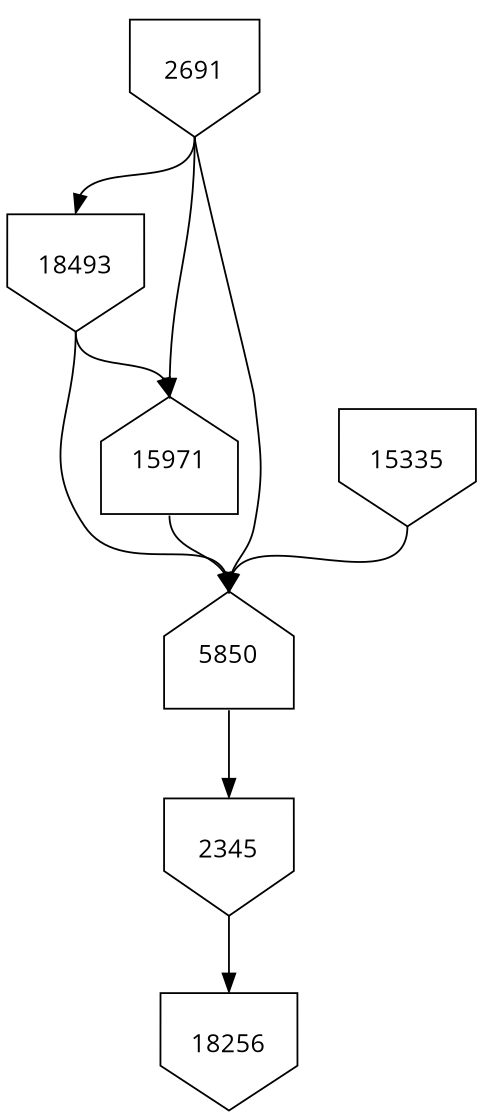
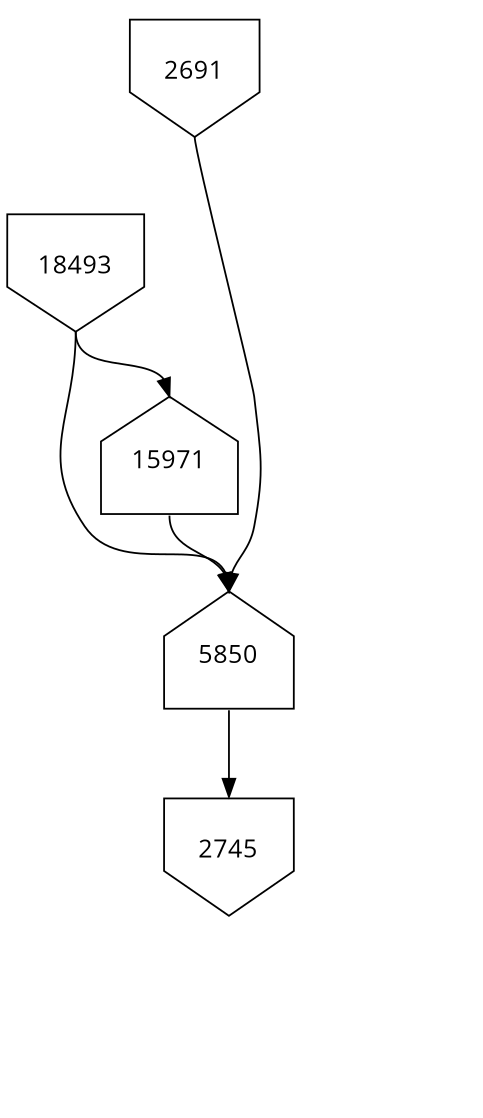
  digraph {
    fontname="Open Sans"
    node [fontname="Open Sans" shape=invhouse]
    edge [fontname="Open Sans" headport=n tailport=s]
    18493 [height=1 width=1]
    5850 [height=1 shape=house width=1]
    n3 [height=1 label=15971 shape=house width=1]
-   2345 [height=1 width=1]
-   18256 [height=1 width=1]
+   2345 [height=1 width=1 label=2745]
    2691 [height=1 width=1]
-   15335 [height=1 width=1]
    18493 -> 5850
    18493 -> n3
    5850 -> 2345
    n3 -> 5850
-   2345 -> 18256
-   2691 -> 18493
    2691 -> 5850
-   2691 -> n3
-   15335 -> 5850
  }
